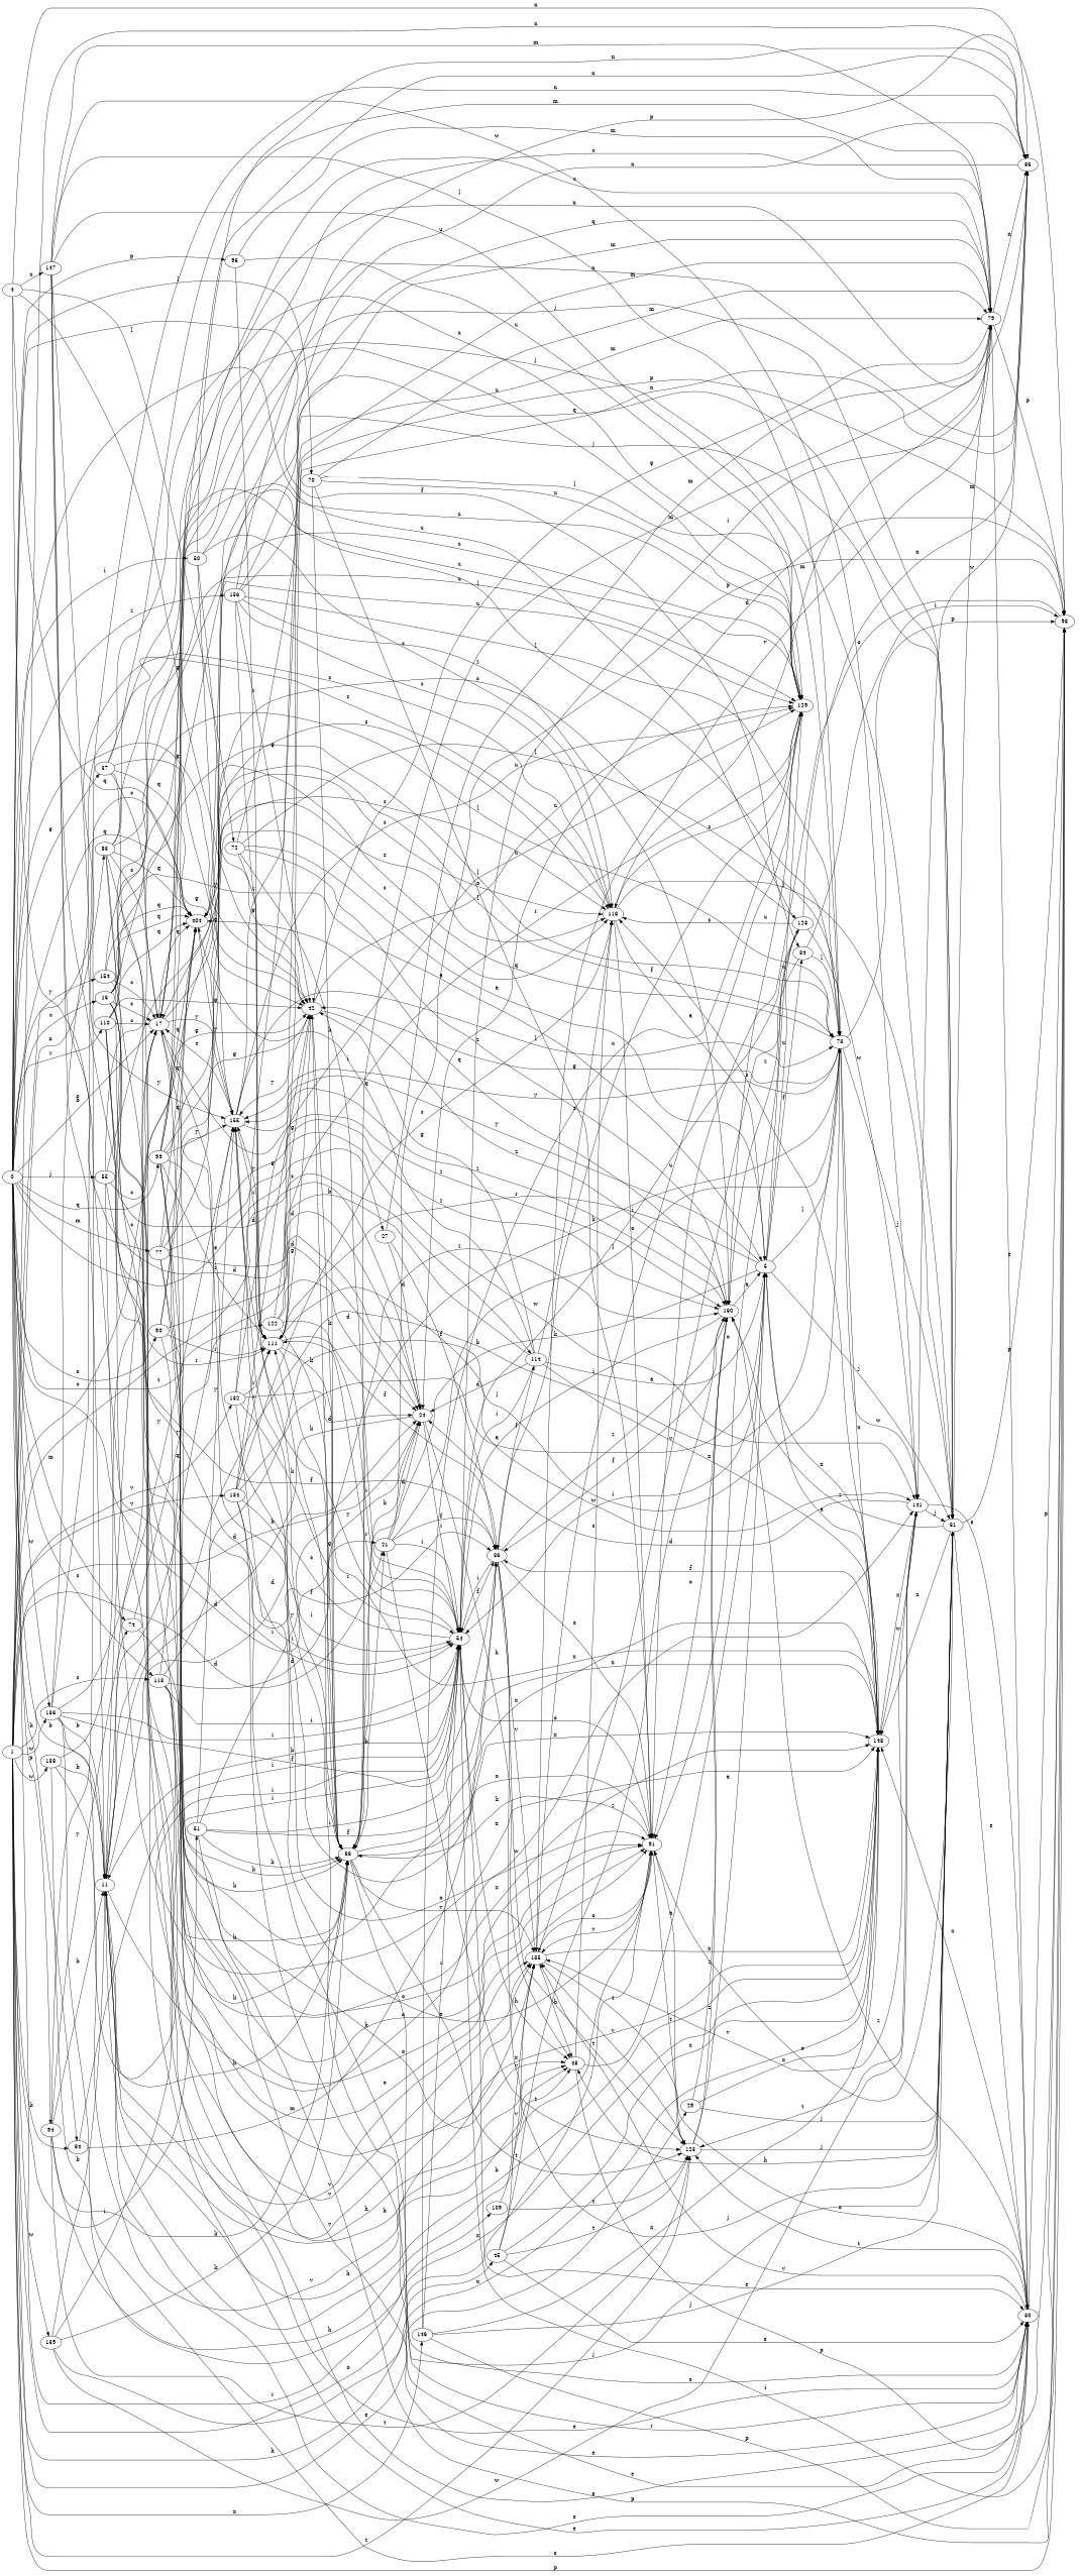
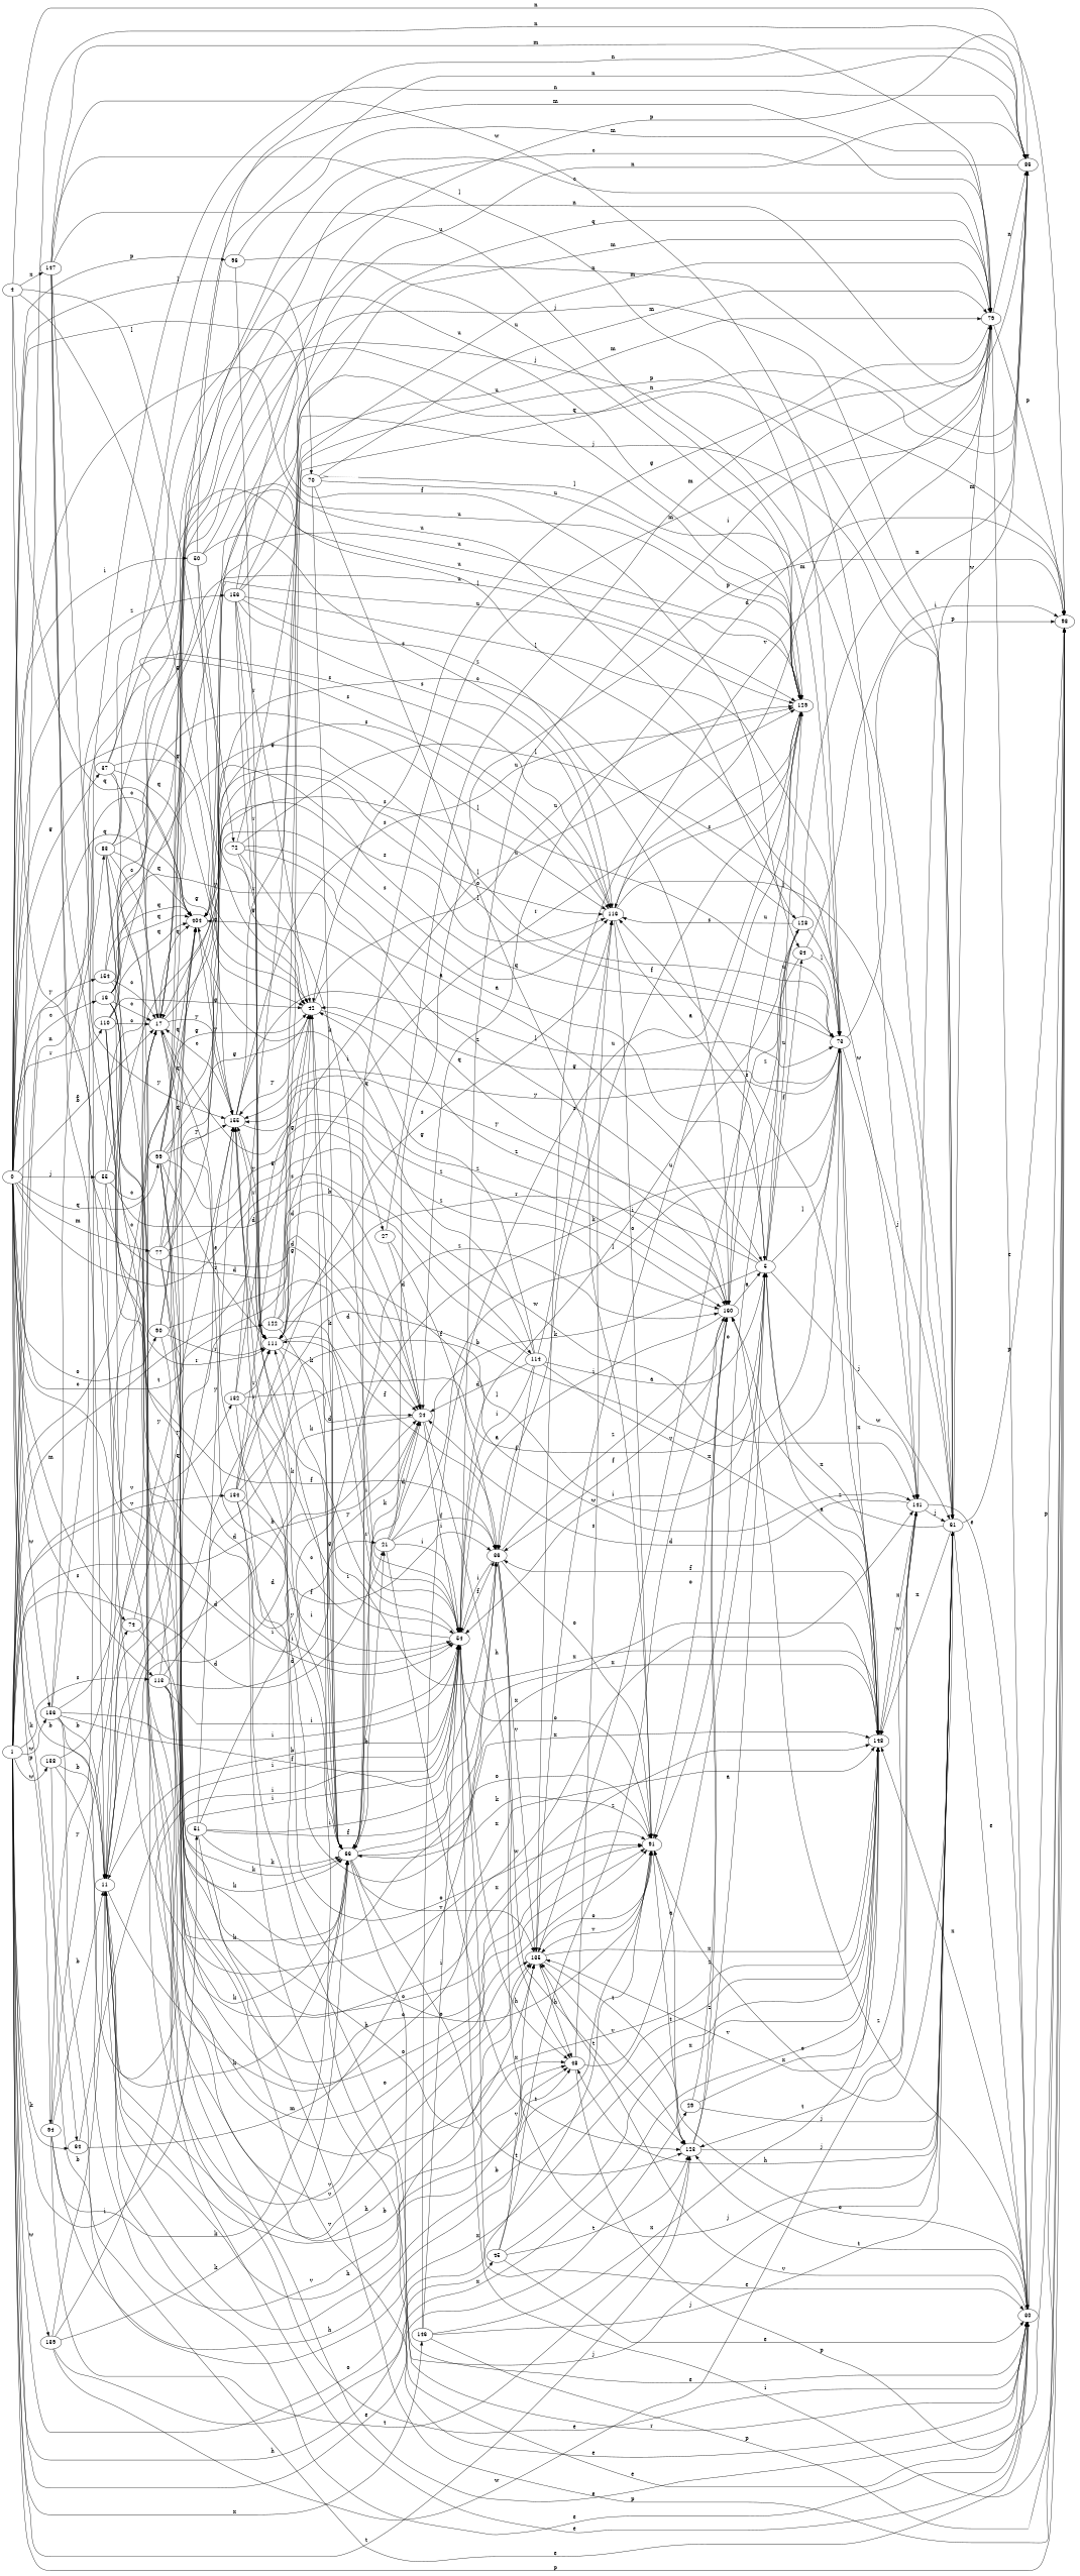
  strict digraph {
    rankdir=LR
    0
    11
    16
    17
    21
    27
    34
    37
    42
    50
    55
    64
    70
    74
    77
    90
    94
    96
    99
    n20 [label=404]
-   109
    110
    113
    122
    128
    136
    154
    156
    24
    116
    66
    30
    48
    135
    141
    91
    5
    61
    73
    129
    86
    54
    155
    160
    98
    123
    36
    79
    148
    111
    1
    29
    45
    51
    83
    114
    132
    134
    138
    139
    146
    4
    72
    147
    0 -> 11 [label=b]
    0 -> 16 [label=c]
    0 -> 17 [label=c]
    0 -> 21 [label=d]
    0 -> 27 [label=e]
    0 -> 34 [label=f]
    0 -> 37 [label=g]
    0 -> 42 [label=g]
    0 -> 50 [label=i]
    0 -> 55 [label=j]
    0 -> 64 [label=k]
    0 -> 70 [label=l]
    0 -> 74 [label=m]
    0 -> 77 [label=m]
    0 -> 90 [label=o]
    0 -> 94 [label=p]
    0 -> 96 [label=p]
    0 -> 99 [label=q]
    0 -> n20 [label=q]
-   0 -> 109 [label=r]
    0 -> 110 [label=r]
    0 -> 113 [label=s]
    0 -> 122 [label=t]
    0 -> 128 [label=u]
    0 -> 136 [label=w]
    0 -> 154 [label=y]
    0 -> 156 [label=z]
    11 -> 17 [label=c]
    11 -> 24 [label=d]
    11 -> 116 [label=s]
    11 -> 66 [label=k]
    11 -> 30 [label=e]
    11 -> 48 [label=h]
    11 -> 135 [label=v]
    11 -> 141 [label=w]
    16 -> 17 [label=c]
    16 -> n20 [label=q]
    16 -> 66 [label=k]
    16 -> 135 [label=v]
    16 -> 91 [label=o]
    16 -> 5 [label=a]
    16 -> 61 [label=j]
    16 -> 73 [label=l]
    16 -> 129 [label=u]
    17 -> n20 [label=q]
    17 -> 116 [label=s]
    17 -> 48 [label=h]
    17 -> 86 [label=n]
    17 -> 54 [label=i]
    17 -> 155 [label=y]
    17 -> 160 [label=z]
    21 -> 24 [label=d]
    21 -> 73 [label=l]
    21 -> 54 [label=i]
    21 -> 98 [label=p]
    21 -> 123 [label=t]
    21 -> 36 [label=f]
    27 -> 24 [label=d]
    27 -> 36 [label=f]
    27 -> 79 [label=m]
    34 -> 73 [label=l]
    34 -> 160 [label=z]
    34 -> 98 [label=i]
    37 -> 17 [label=c]
    37 -> 42 [label=g]
    37 -> n20 [label=q]
    37 -> 30 [label=e]
    37 -> 73 [label=l]
    37 -> 129 [label=u]
    42 -> 66 [label=k]
    42 -> 129 [label=u]
    42 -> 155 [label=y]
    42 -> 160 [label=z]
    50 -> 42 [label=g]
    50 -> 116 [label=s]
    50 -> 129 [label=u]
    50 -> 86 [label=n]
    50 -> 155 [label=y]
    55 -> 17 [label=c]
    55 -> 66 [label=k]
    55 -> 73 [label=l]
    55 -> 129 [label=u]
    55 -> 36 [label=f]
    64 -> 54 [label=i]
    64 -> 36 [label=m]
    70 -> 66 [label=k]
    70 -> 91 [label=o]
    70 -> 73 [label=l]
    70 -> 129 [label=u]
    70 -> 79 [label=m]
    74 -> 66 [label=k]
    74 -> 155 [label=y]
    77 -> 42 [label=g]
    77 -> n20 [label=q]
    77 -> 24 [label=d]
    77 -> 116 [label=s]
    77 -> 141 [label=w]
    77 -> 91 [label=o]
    77 -> 148 [label=x]
    90 -> n20 [label=q]
    90 -> 24 [label=d]
    90 -> 116 [label=s]
    90 -> 91 [label=o]
    90 -> 111 [label=r]
    94 -> 11 [label=b]
    94 -> 74 [label=y]
    94 -> 66 [label=k]
    94 -> 48 [label=h]
    94 -> 86 [label=n]
    94 -> 123 [label=t]
    96 -> 129 [label=u]
    96 -> 79 [label=m]
    96 -> 111 [label=r]
    99 -> n20 [label=q]
    99 -> 116 [label=s]
    99 -> 66 [label=k]
    99 -> 30 [label=e]
    99 -> 91 [label=o]
    99 -> 61 [label=j]
    99 -> 129 [label=u]
    99 -> 86 [label=n]
    99 -> 155 [label=y]
    99 -> 160 [label=z]
    99 -> 111 [label=r]
    n20 -> 155 [label=y]
-   109 -> 135 [label=v]
-   109 -> 123 [label=t]
    110 -> 17 [label=c]
    110 -> 42 [label=g]
    110 -> n20 [label=q]
    110 -> 135 [label=v]
    110 -> 129 [label=u]
    110 -> 36 [label=f]
    110 -> 148 [label=x]
    113 -> n20 [label=q]
    113 -> 24 [label=d]
    113 -> 30 [label=e]
    113 -> 48 [label=h]
    113 -> 73 [label=l]
    113 -> 54 [label=i]
    113 -> 148 [label=x]
    122 -> 42 [label=g]
    122 -> 24 [label=d]
    122 -> 66 [label=k]
    122 -> 54 [label=i]
    122 -> 79 [label=m]
    128 -> 17 [label=c]
    128 -> 116 [label=s]
    128 -> 135 [label=v]
    128 -> 141 [label=w]
    128 -> 91 [label=o]
    128 -> 86 [label=n]
    128 -> 54 [label=i]
    136 -> 11 [label=b]
    136 -> 42 [label=g]
    136 -> 116 [label=s]
    136 -> 30 [label=e]
    136 -> 135 [label=v]
    136 -> 54 [label=i]
    136 -> 155 [label=y]
    136 -> 36 [label=f]
    154 -> 17 [label=c]
    154 -> n20 [label=q]
    154 -> 73 [label=l]
    154 -> 148 [label=x]
    156 -> 42 [label=g]
    156 -> 116 [label=s]
    156 -> 66 [label=k]
    156 -> 73 [label=l]
    156 -> 86 [label=n]
    156 -> 160 [label=z]
    156 -> 98 [label=p]
    156 -> 79 [label=m]
+   156 -> 111 [label=r]
    24 -> 11 [label=b]
    24 -> 66 [label=k]
    24 -> 48 [label=h]
    24 -> 54 [label=i]
    116 -> 91 [label=o]
    116 -> 5 [label=a]
    116 -> 61 [label=j]
    116 -> 79 [label=m]
    66 -> 21 [label=b]
    66 -> 42 [label=g]
    66 -> 30 [label=e]
    66 -> 135 [label=v]
    66 -> 91 [label=o]
    66 -> 155 [label=y]
    66 -> 123 [label=t]
    66 -> 79 [label=m]
    66 -> 148 [label=x]
    30 -> 135 [label=v]
    30 -> 91 [label=o]
    30 -> 160 [label=z]
    30 -> 98 [label=p]
    30 -> 123 [label=t]
    30 -> 148 [label=x]
    30 -> 111 [label=r]
    48 -> 116 [label=s]
    48 -> 5 [label=a]
    48 -> 98 [label=p]
    135 -> 48 [label=h]
    135 -> 91 [label=o]
    135 -> 129 [label=u]
    135 -> 123 [label=t]
    135 -> 148 [label=x]
    141 -> 24 [label=d]
    141 -> 30 [label=e]
    141 -> 135 [label=v]
    141 -> 61 [label=j]
    141 -> 123 [label=t]
    141 -> 148 [label=x]
    91 -> 11 [label=b]
    91 -> 66 [label=k]
    91 -> 135 [label=v]
    91 -> 123 [label=t]
    5 -> 34 [label=f]
    5 -> 128 [label=u]
    5 -> 66 [label=k]
    5 -> 61 [label=j]
    5 -> 73 [label=l]
    5 -> 129 [label=u]
    5 -> 54 [label=i]
    5 -> 155 [label=y]
    5 -> 148 [label=x]
    5 -> 111 [label=r]
    61 -> n20 [label=q]
    61 -> 30 [label=e]
    61 -> 48 [label=h]
    61 -> 91 [label=o]
    61 -> 160 [label=z]
    61 -> 98 [label=p]
    61 -> 79 [label=m]
    61 -> 148 [label=x]
    73 -> 11 [label=b]
    73 -> 42 [label=g]
    73 -> n20 [label=q]
    73 -> 66 [label=k]
    73 -> 141 [label=w]
    73 -> 61 [label=j]
    73 -> 155 [label=y]
    73 -> 98 [label=p]
    73 -> 148 [label=x]
    129 -> 116 [label=s]
    129 -> 36 [label=f]
    129 -> 111 [label=r]
    86 -> 17 [label=c]
    86 -> 141 [label=w]
    54 -> 11 [label=b]
    54 -> 17 [label=c]
    54 -> 30 [label=e]
    54 -> 48 [label=h]
    54 -> 91 [label=o]
    54 -> 155 [label=y]
    54 -> 36 [label=f]
    54 -> 111 [label=r]
    155 -> 17 [label=c]
    155 -> 73 [label=l]
    155 -> 129 [label=u]
    155 -> 160 [label=z]
    155 -> 98 [label=p]
    155 -> 148 [label=x]
    155 -> 111 [label=r]
    160 -> n20 [label=q]
    160 -> 91 [label=o]
    160 -> 5 [label=a]
    160 -> 129 [label=u]
    160 -> 54 [label=i]
    160 -> 36 [label=f]
    98 -> 24 [label=d]
-   98 -> 91 [label=o]
    98 -> 54 [label=i]
    123 -> 135 [label=v]
    123 -> 5 [label=a]
    123 -> 61 [label=j]
    123 -> 160 [label=z]
    36 -> 135 [label=v]
    36 -> 91 [label=o]
    36 -> 61 [label=j]
    36 -> 54 [label=i]
    36 -> 160 [label=z]
    36 -> 123 [label=t]
    79 -> 17 [label=c]
    79 -> 42 [label=g]
    79 -> n20 [label=q]
    79 -> 30 [label=e]
    79 -> 135 [label=v]
    79 -> 86 [label=n]
    79 -> 54 [label=i]
    79 -> 98 [label=p]
    148 -> 11 [label=b]
    148 -> 116 [label=s]
    148 -> 141 [label=w]
    148 -> 5 [label=a]
    148 -> 36 [label=f]
    111 -> 42 [label=g]
    111 -> 66 [label=k]
    111 -> 141 [label=w]
    111 -> 86 [label=n]
    111 -> 155 [label=y]
    111 -> 36 [label=f]
    111 -> 148 [label=x]
    1 -> 17 [label=c]
    1 -> 21 [label=d]
    1 -> 64 [label=k]
    1 -> 113 [label=s]
    1 -> 136 [label=w]
    1 -> 24 [label=d]
    1 -> 116 [label=s]
    1 -> 91 [label=o]
    1 -> 86 [label=n]
    1 -> 98 [label=p]
    1 -> 123 [label=t]
    1 -> 29 [label=e]
    1 -> 45 [label=h]
    1 -> 51 [label=i]
    1 -> 83 [label=n]
    1 -> 114 [label=s]
    1 -> 132 [label=v]
    1 -> 134 [label=v]
    1 -> 138 [label=w]
    1 -> 139 [label=w]
    1 -> 146 [label=x]
    29 -> 61 [label=j]
    29 -> 160 [label=z]
    29 -> 148 [label=x]
    45 -> 30 [label=e]
    45 -> 135 [label=v]
    45 -> 160 [label=z]
    45 -> 123 [label=t]
    45 -> 148 [label=x]
    51 -> 66 [label=k]
    51 -> 54 [label=i]
    51 -> 155 [label=y]
    51 -> 160 [label=z]
    51 -> 98 [label=p]
    51 -> 36 [label=f]
    83 -> 17 [label=c]
    83 -> n20 [label=q]
    83 -> 30 [label=e]
    83 -> 129 [label=u]
    83 -> 86 [label=n]
    83 -> 54 [label=i]
    83 -> 79 [label=m]
    83 -> 111 [label=r]
    114 -> 11 [label=b]
    114 -> 42 [label=g]
    114 -> n20 [label=q]
    114 -> 24 [label=d]
    114 -> 116 [label=s]
    114 -> 5 [label=a]
    114 -> 54 [label=i]
-   36 -> 114 [label=f]
+   114 -> 36 [label=f]
    114 -> 148 [label=x]
    132 -> 24 [label=d]
    132 -> 91 [label=o]
    132 -> 129 [label=u]
    132 -> 54 [label=i]
    132 -> 79 [label=m]
    132 -> 111 [label=r]
    134 -> 42 [label=g]
    134 -> 116 [label=s]
    134 -> 30 [label=e]
    134 -> 91 [label=o]
    134 -> 5 [label=a]
    134 -> 61 [label=j]
    134 -> 111 [label=r]
    138 -> 11 [label=b]
    138 -> 42 [label=g]
    138 -> 54 [label=i]
    138 -> 148 [label=x]
    139 -> 11 [label=b]
    139 -> 66 [label=k]
    139 -> 141 [label=w]
    139 -> 54 [label=i]
    139 -> 148 [label=x]
    146 -> 61 [label=j]
    146 -> 129 [label=u]
    146 -> 54 [label=i]
    146 -> 98 [label=p]
    146 -> 148 [label=x]
    4 -> 42 [label=g]
    4 -> n20 [label=q]
    4 -> 24 [label=d]
    4 -> 86 [label=n]
    4 -> 72 [label=l]
    4 -> 147 [label=x]
    72 -> 5 [label=a]
    72 -> 61 [label=j]
    72 -> 73 [label=l]
    72 -> 54 [label=i]
    72 -> 160 [label=z]
    72 -> 111 [label=r]
    147 -> 11 [label=b]
    147 -> 24 [label=d]
    147 -> 141 [label=w]
    147 -> 73 [label=l]
    147 -> 129 [label=u]
    147 -> 54 [label=i]
    147 -> 155 [label=y]
    147 -> 79 [label=m]
  }
